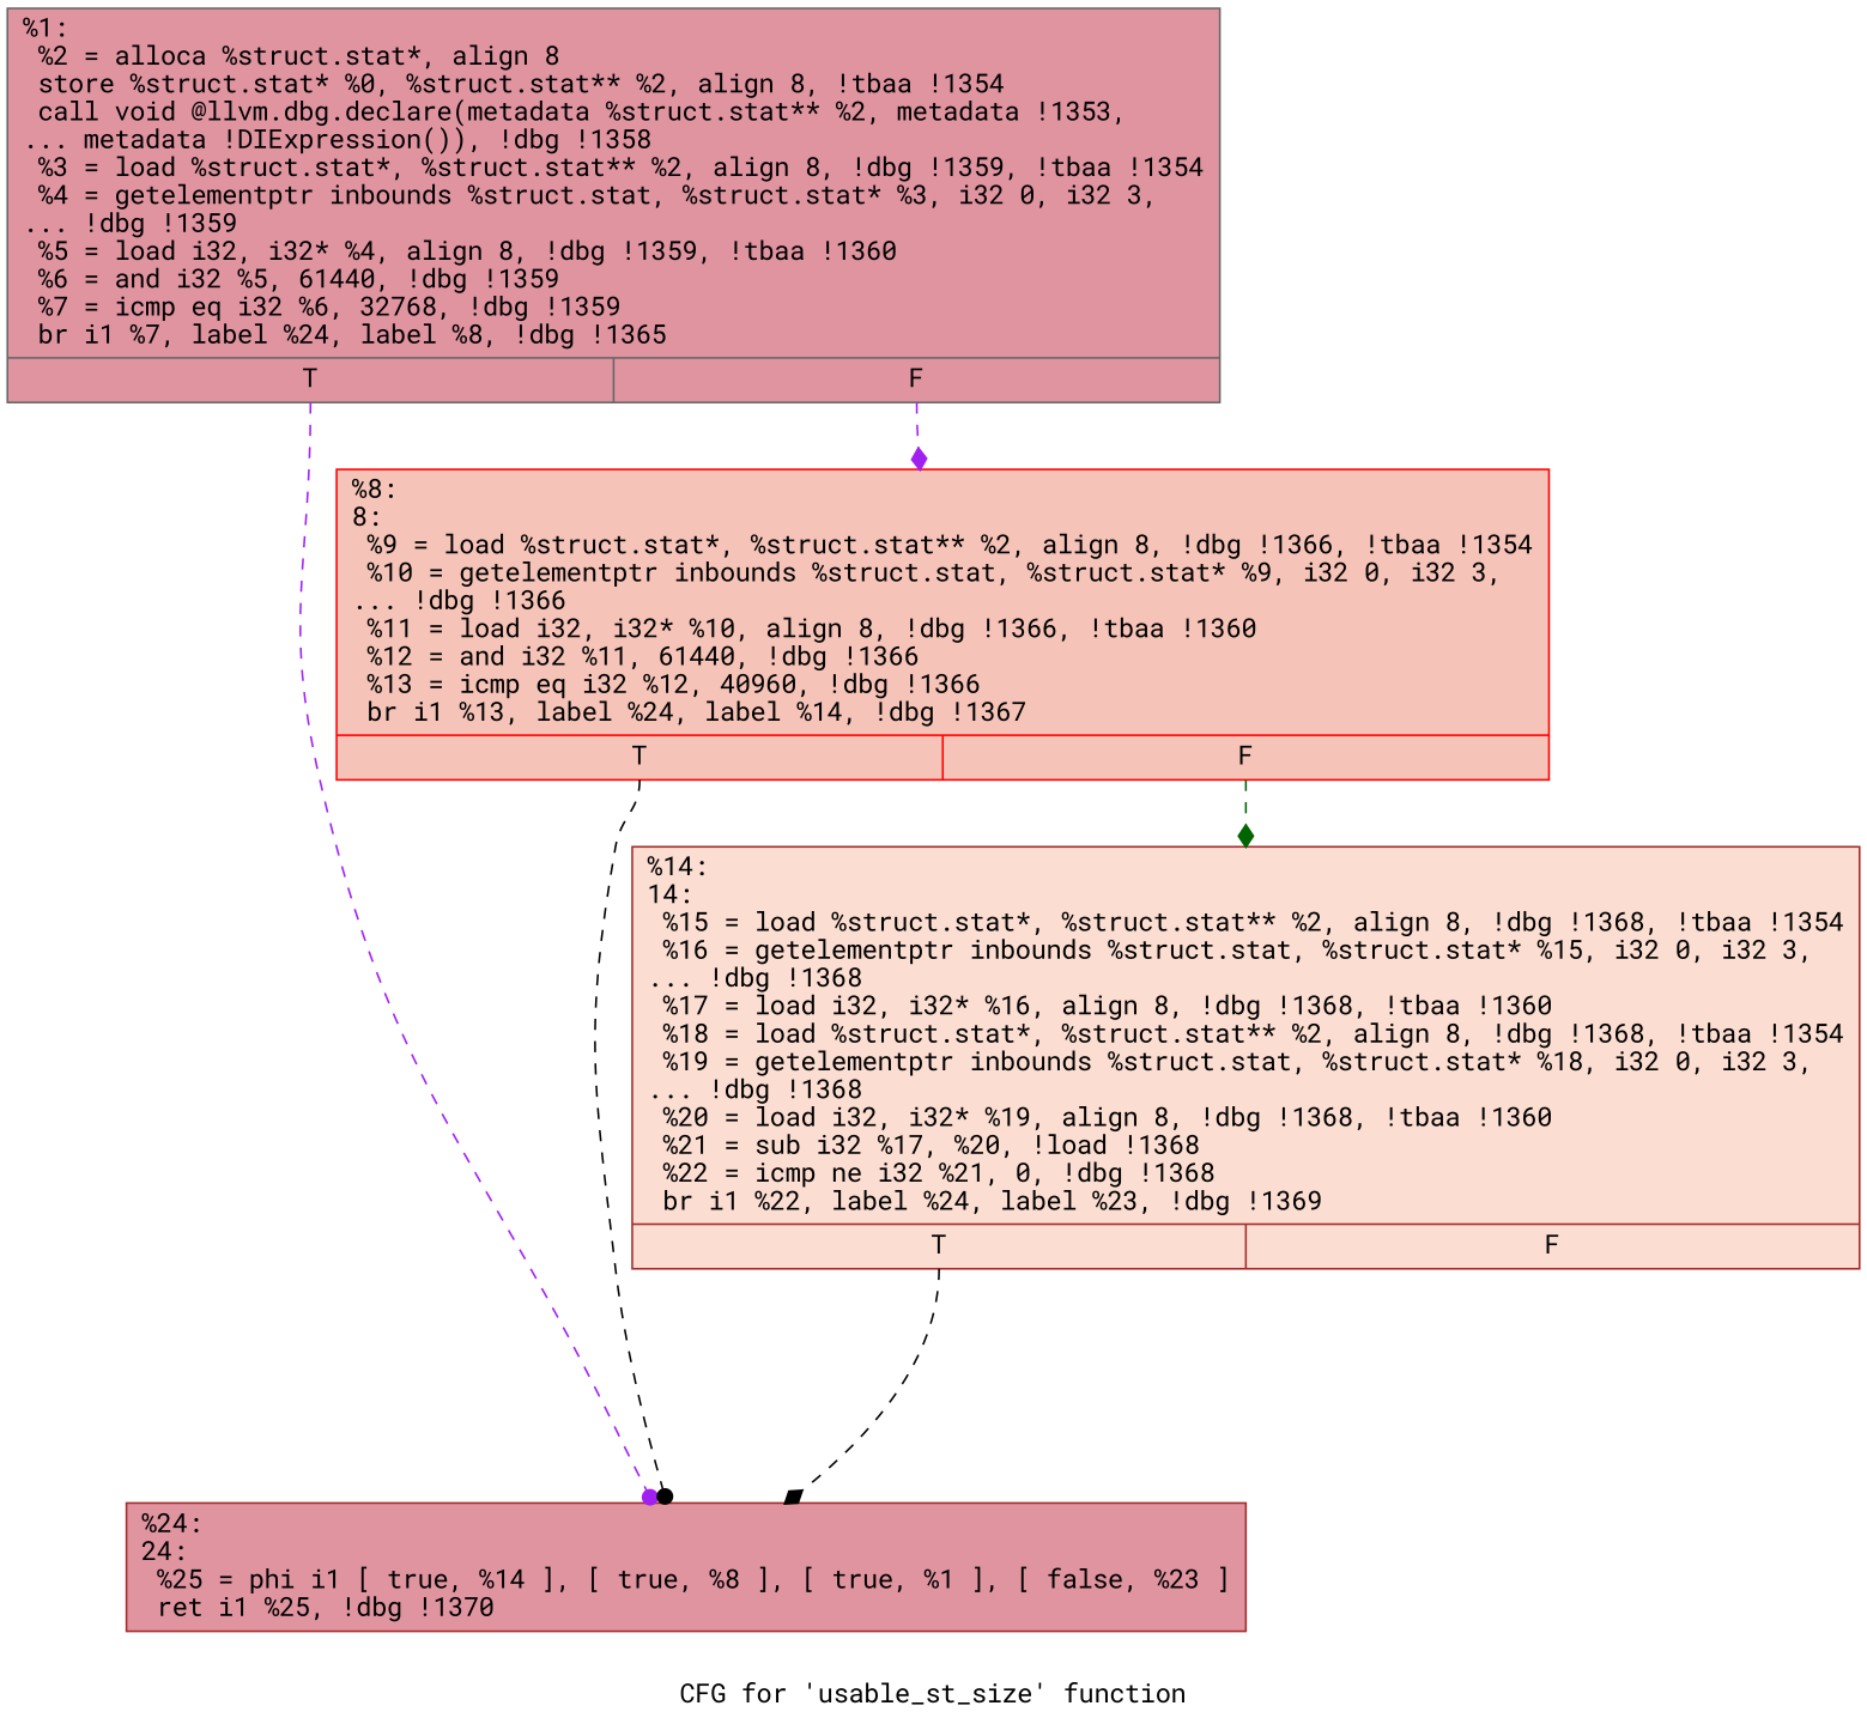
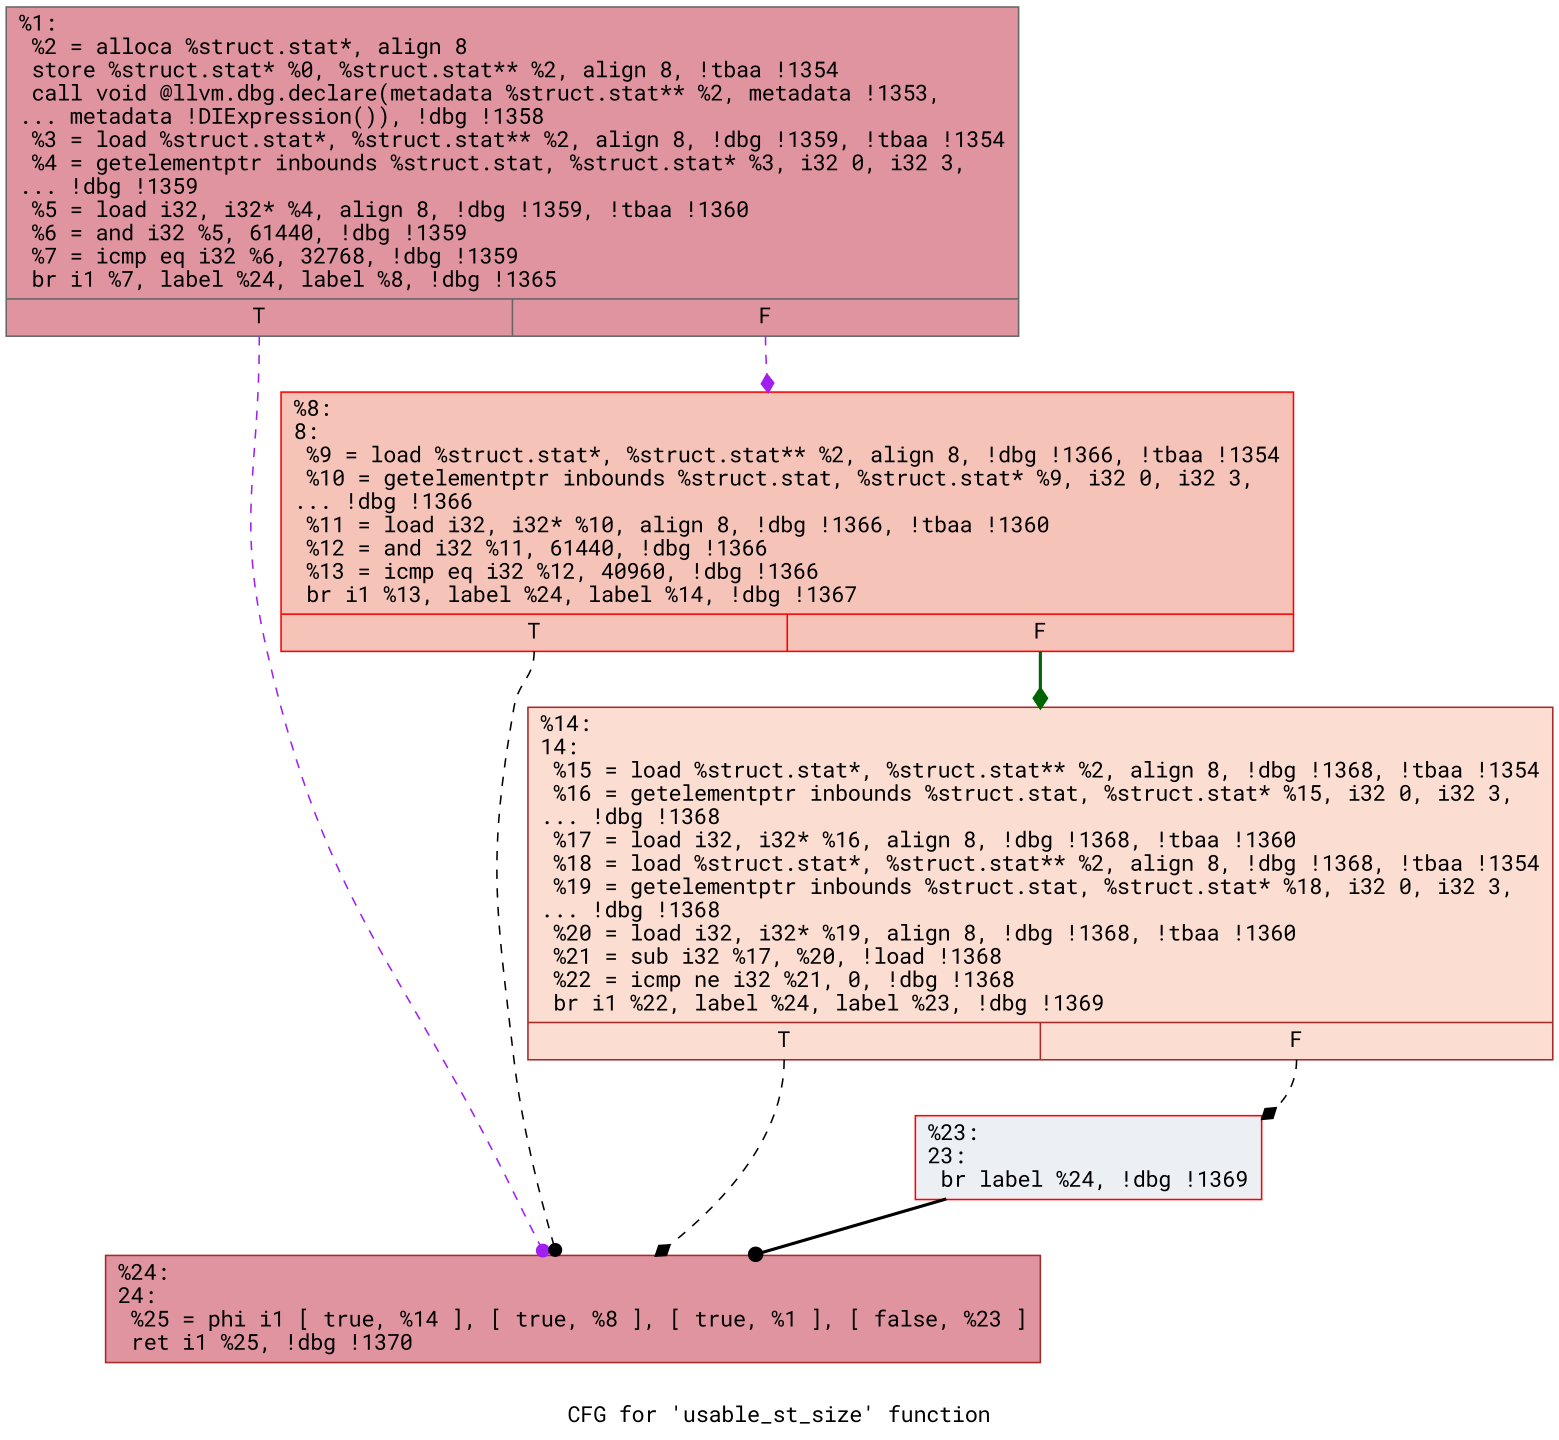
  digraph {
    fontname="Roboto Mono"
    label="CFG for 'usable_st_size' function"
    node [color=brown fillcolor="#b70d2870" fontname="Roboto Mono" shape=record style=filled]
    edge [arrowhead=diamond color=black fontname="Roboto Mono" style=dashed tailport=s0]
    n1 [color=gray40 label="{%1:\l  %2 = alloca %struct.stat*, align 8\l  store %struct.stat* %0, %struct.stat** %2, align 8, !tbaa !1354\l  call void @llvm.dbg.declare(metadata %struct.stat** %2, metadata !1353,\l... metadata !DIExpression()), !dbg !1358\l  %3 = load %struct.stat*, %struct.stat** %2, align 8, !dbg !1359, !tbaa !1354\l  %4 = getelementptr inbounds %struct.stat, %struct.stat* %3, i32 0, i32 3,\l... !dbg !1359\l  %5 = load i32, i32* %4, align 8, !dbg !1359, !tbaa !1360\l  %6 = and i32 %5, 61440, !dbg !1359\l  %7 = icmp eq i32 %6, 32768, !dbg !1359\l  br i1 %7, label %24, label %8, !dbg !1365\l|{<s0>T|<s1>F}}"]
    n2 [label="{%24:\l24:                                               \l  %25 = phi i1 [ true, %14 ], [ true, %8 ], [ true, %1 ], [ false, %23 ]\l  ret i1 %25, !dbg !1370\l}"]
    n3 [color=red fillcolor="#e8765c70" label="{%8:\l8:                                                \l  %9 = load %struct.stat*, %struct.stat** %2, align 8, !dbg !1366, !tbaa !1354\l  %10 = getelementptr inbounds %struct.stat, %struct.stat* %9, i32 0, i32 3,\l... !dbg !1366\l  %11 = load i32, i32* %10, align 8, !dbg !1366, !tbaa !1360\l  %12 = and i32 %11, 61440, !dbg !1366\l  %13 = icmp eq i32 %12, 40960, !dbg !1366\l  br i1 %13, label %24, label %14, !dbg !1367\l|{<s0>T|<s1>F}}"]
    n4 [fillcolor="#f7b39670" label="{%14:\l14:                                               \l  %15 = load %struct.stat*, %struct.stat** %2, align 8, !dbg !1368, !tbaa !1354\l  %16 = getelementptr inbounds %struct.stat, %struct.stat* %15, i32 0, i32 3,\l... !dbg !1368\l  %17 = load i32, i32* %16, align 8, !dbg !1368, !tbaa !1360\l  %18 = load %struct.stat*, %struct.stat** %2, align 8, !dbg !1368, !tbaa !1354\l  %19 = getelementptr inbounds %struct.stat, %struct.stat* %18, i32 0, i32 3,\l... !dbg !1368\l  %20 = load i32, i32* %19, align 8, !dbg !1368, !tbaa !1360\l  %21 = sub i32 %17, %20, !load !1368\l  %22 = icmp ne i32 %21, 0, !dbg !1368\l  br i1 %22, label %24, label %23, !dbg !1369\l|{<s0>T|<s1>F}}"]
+   n5 [color=red fillcolor="#d4dbe670" label="{%23:\l23:                                               \l  br label %24, !dbg !1369\l}"]
    n1 -> n2 [arrowhead=dot color=purple]
    n1 -> n3 [color=purple tailport=s1]
    n3 -> n2 [arrowhead=dot]
-   n3 -> n4 [color=darkgreen tailport=s1]
+   n3 -> n4 [color=darkgreen style=bold tailport=s1]
    n4 -> n2
+   n4 -> n5 [tailport=s1]
+   n5 -> n2 [arrowhead=dot style=bold]
  }
